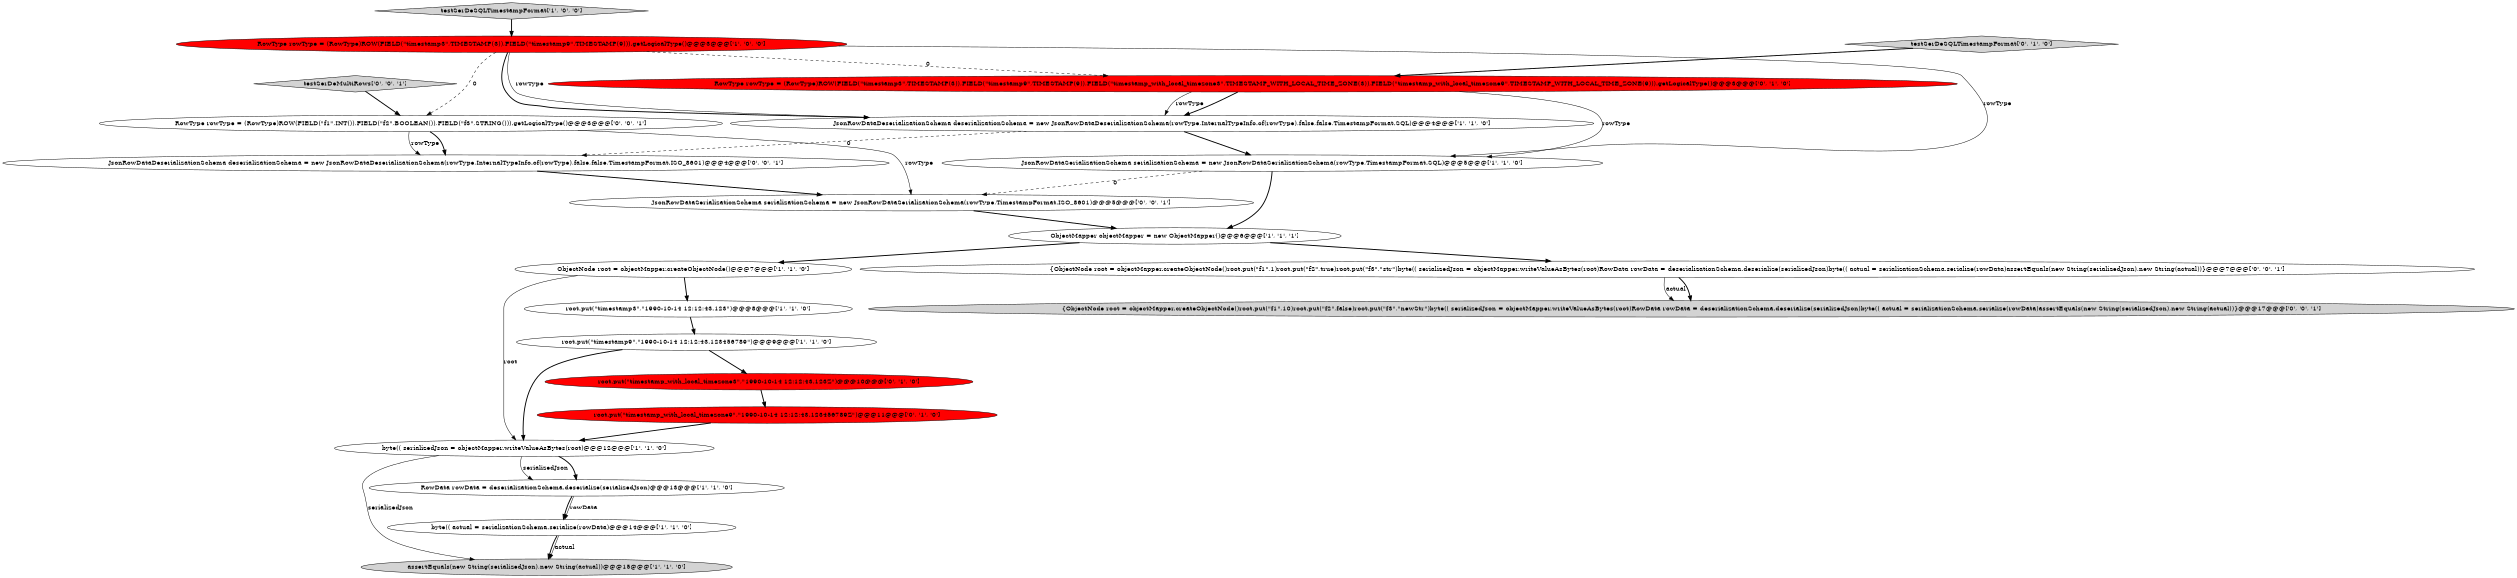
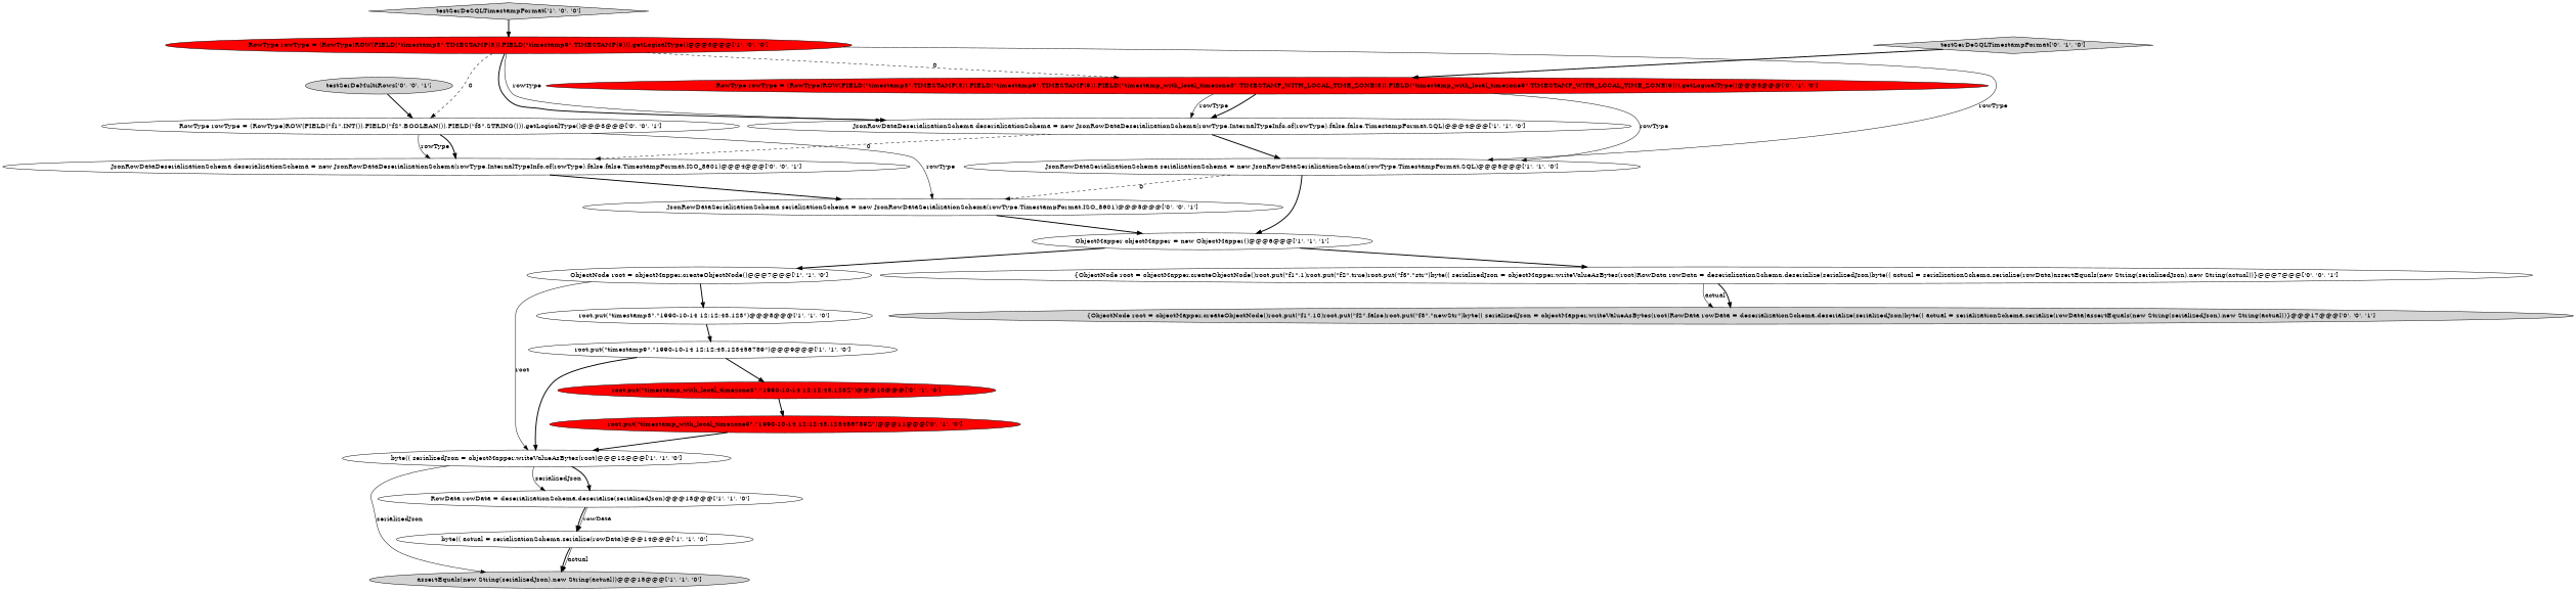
  digraph {
    node [fillcolor=white shape=ellipse style=filled]
    edge [style=bold]
    n1 [label="ObjectMapper objectMapper = new ObjectMapper()@@@6@@@['1', '1', '1']"]
    n2 [label="ObjectNode root = objectMapper.createObjectNode()@@@7@@@['1', '1', '0']"]
    n3 [label="{ObjectNode root = objectMapper.createObjectNode()root.put(\"f1\",1)root.put(\"f2\",true)root.put(\"f3\",\"str\")byte(( serializedJson = objectMapper.writeValueAsBytes(root)RowData rowData = deserializationSchema.deserialize(serializedJson)byte(( actual = serializationSchema.serialize(rowData)assertEquals(new String(serializedJson),new String(actual))}@@@7@@@['0', '0', '1']"]
    n4 [fillcolor=red label="root.put(\"timestamp_with_local_timezone9\",\"1990-10-14 12:12:43.123456789Z\")@@@11@@@['0', '1', '0']"]
    n5 [label="byte(( serializedJson = objectMapper.writeValueAsBytes(root)@@@12@@@['1', '1', '0']"]
    n6 [fillcolor=red label="RowType rowType = (RowType)ROW(FIELD(\"timestamp3\",TIMESTAMP(3)),FIELD(\"timestamp9\",TIMESTAMP(9))).getLogicalType()@@@3@@@['1', '0', '0']"]
    n7 [label="JsonRowDataSerializationSchema serializationSchema = new JsonRowDataSerializationSchema(rowType,TimestampFormat.SQL)@@@5@@@['1', '1', '0']"]
    n8 [label="RowType rowType = (RowType)ROW(FIELD(\"f1\",INT()),FIELD(\"f2\",BOOLEAN()),FIELD(\"f3\",STRING())).getLogicalType()@@@3@@@['0', '0', '1']"]
    n9 [label="JsonRowDataDeserializationSchema deserializationSchema = new JsonRowDataDeserializationSchema(rowType,InternalTypeInfo.of(rowType),false,false,TimestampFormat.SQL)@@@4@@@['1', '1', '0']"]
    n10 [fillcolor=red label="RowType rowType = (RowType)ROW(FIELD(\"timestamp3\",TIMESTAMP(3)),FIELD(\"timestamp9\",TIMESTAMP(9)),FIELD(\"timestamp_with_local_timezone3\",TIMESTAMP_WITH_LOCAL_TIME_ZONE(3)),FIELD(\"timestamp_with_local_timezone9\",TIMESTAMP_WITH_LOCAL_TIME_ZONE(9))).getLogicalType()@@@3@@@['0', '1', '0']"]
    n11 [fillcolor=red label="root.put(\"timestamp_with_local_timezone3\",\"1990-10-14 12:12:43.123Z\")@@@10@@@['0', '1', '0']"]
    n12 [fillcolor=lightgray label="assertEquals(new String(serializedJson),new String(actual))@@@15@@@['1', '1', '0']"]
    n13 [label="RowData rowData = deserializationSchema.deserialize(serializedJson)@@@13@@@['1', '1', '0']"]
    n14 [label="root.put(\"timestamp3\",\"1990-10-14 12:12:43.123\")@@@8@@@['1', '1', '0']"]
    n15 [label="root.put(\"timestamp9\",\"1990-10-14 12:12:43.123456789\")@@@9@@@['1', '1', '0']"]
    n16 [fillcolor=lightgray label="testSerDeSQLTimestampFormat['0', '1', '0']" shape=diamond]
    n17 [fillcolor=lightgray label="testSerDeSQLTimestampFormat['1', '0', '0']" shape=diamond]
    n18 [label="JsonRowDataSerializationSchema serializationSchema = new JsonRowDataSerializationSchema(rowType,TimestampFormat.ISO_8601)@@@5@@@['0', '0', '1']"]
-   n19 [fillcolor=lightgray label="testSerDeMultiRows['0', '0', '1']" shape=diamond]
+   n19 [fillcolor=lightgray label="testSerDeMultiRows['0', '0', '1']"]
    n20 [label="JsonRowDataDeserializationSchema deserializationSchema = new JsonRowDataDeserializationSchema(rowType,InternalTypeInfo.of(rowType),false,false,TimestampFormat.ISO_8601)@@@4@@@['0', '0', '1']"]
    n21 [fillcolor=lightgray label="{ObjectNode root = objectMapper.createObjectNode()root.put(\"f1\",10)root.put(\"f2\",false)root.put(\"f3\",\"newStr\")byte(( serializedJson = objectMapper.writeValueAsBytes(root)RowData rowData = deserializationSchema.deserialize(serializedJson)byte(( actual = serializationSchema.serialize(rowData)assertEquals(new String(serializedJson),new String(actual))}@@@17@@@['0', '0', '1']"]
    n22 [label="byte(( actual = serializationSchema.serialize(rowData)@@@14@@@['1', '1', '0']"]
    n1 -> n2
    n1 -> n3
    n2 -> n5 [label=root style=solid]
    n2 -> n14
    n3 -> n21 [label=actual style=solid]
    n3 -> n21
    n4 -> n5
    n5 -> n12 [label=serializedJson style=solid]
    n5 -> n13
    n5 -> n13 [label=serializedJson style=solid]
    n6 -> n7 [label=rowType style=solid]
    n6 -> n8 [label=0 style=dashed]
    n6 -> n9 [label=rowType style=solid]
    n6 -> n9
    n6 -> n10 [label=0 style=dashed]
    n7 -> n1
    n7 -> n18 [label=0 style=dashed]
    n8 -> n18 [label=rowType style=solid]
    n8 -> n20 [label=rowType style=solid]
    n8 -> n20
    n9 -> n7
    n9 -> n20 [label=0 style=dashed]
    n10 -> n7 [label=rowType style=solid]
    n10 -> n9
    n10 -> n9 [label=rowType style=solid]
    n11 -> n4
    n13 -> n22
    n13 -> n22 [label=rowData style=solid]
    n14 -> n15
    n15 -> n5
    n15 -> n11
    n16 -> n10
    n17 -> n6
    n18 -> n1
    n19 -> n8
    n20 -> n18
    n22 -> n12 [label=actual style=solid]
    n22 -> n12
  }
